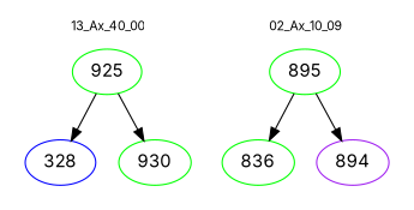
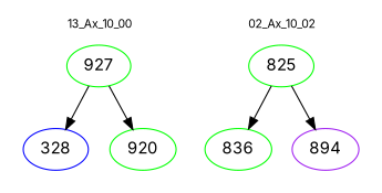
  digraph {
    fontname=Inter
    node [color=green fontname=Inter]
    edge [color=black fontname=Inter]
-   n1 [label=925]
+   n1 [label=927]
    n2 [color=blue label=328]
-   n3 [label=930]
-   n4 [label=895]
+   n3 [label=920]
+   n4 [label=825]
    n5 [label=836]
    n6 [color=purple label=894]
    subgraph cluster_1 {
      color=white
      fontsize=10
-     label="13_Ax_40_00"
+     label="13_Ax_10_00"
      n1
      n2
      n3
    }
    subgraph cluster_2 {
      color=white
      fontsize=10
-     label="02_Ax_10_09"
+     label="02_Ax_10_02"
      n4
      n5
      n6
    }
    n1 -> n2
    n1 -> n3
    n4 -> n5
    n4 -> n6
  }
